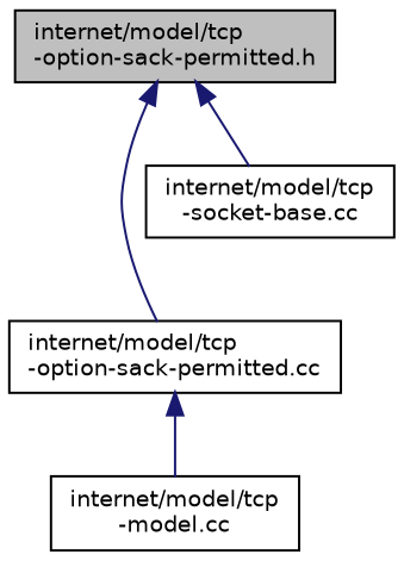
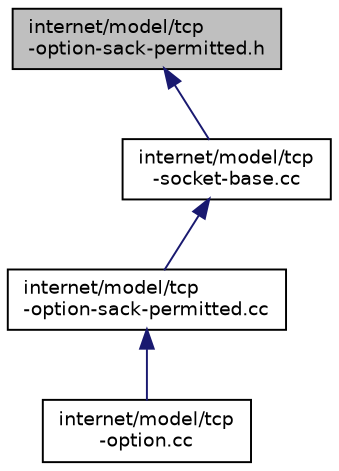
  digraph {
    node [color=black fillcolor=white fontname=Helvetica fontsize=10 shape=record style=filled]
    edge [color=midnightblue dir=back fontname=Helvetica fontsize=10 labelfontname=Helvetica labelfontsize=10 style=solid]
    n1 [fillcolor=grey75 fontcolor=black height=0.2 label="internet/model/tcp\l-option-sack-permitted.h" width=0.4]
    n2 [height=0.2 label="internet/model/tcp\l-option-sack-permitted.cc" width=0.4]
    n3 [height=0.2 label="internet/model/tcp\l-socket-base.cc" width=0.4]
-   n4 [height=0.2 label="internet/model/tcp\l-model.cc" width=0.4]
-   n1 -> n2
+   n4 [height=0.2 label="internet/model/tcp\l-option.cc" width=0.4]
+   n3 -> n2
    n1 -> n3
    n2 -> n4
  }
